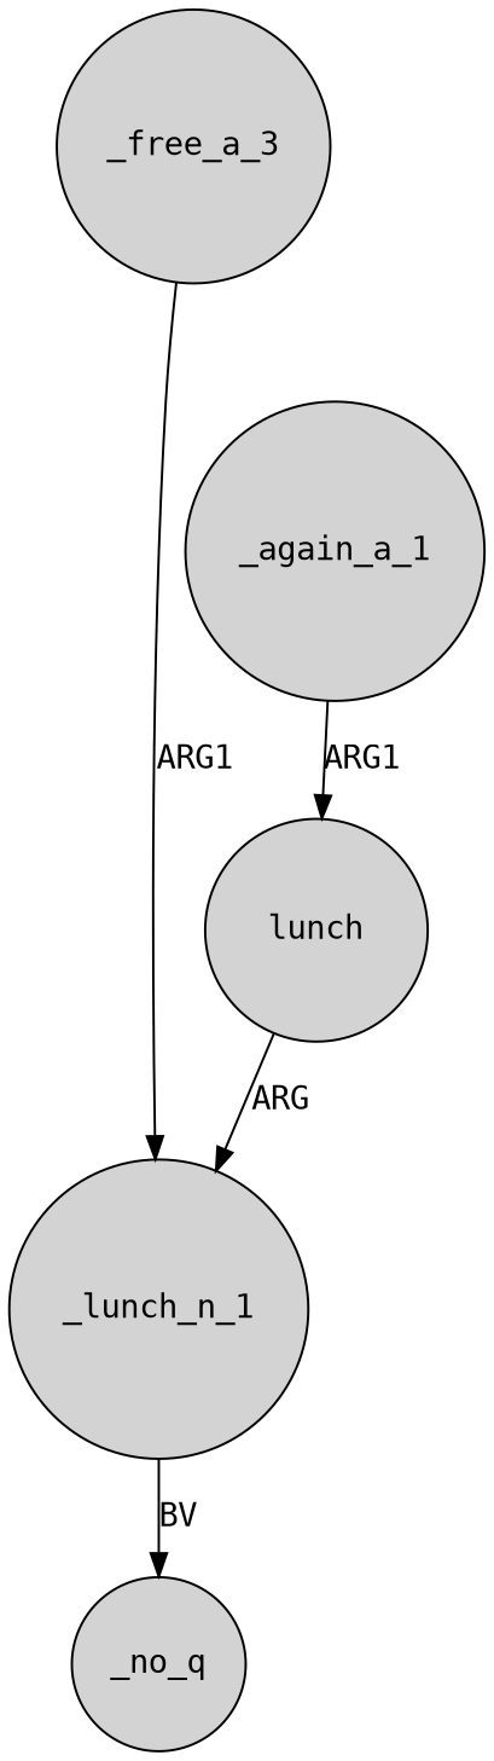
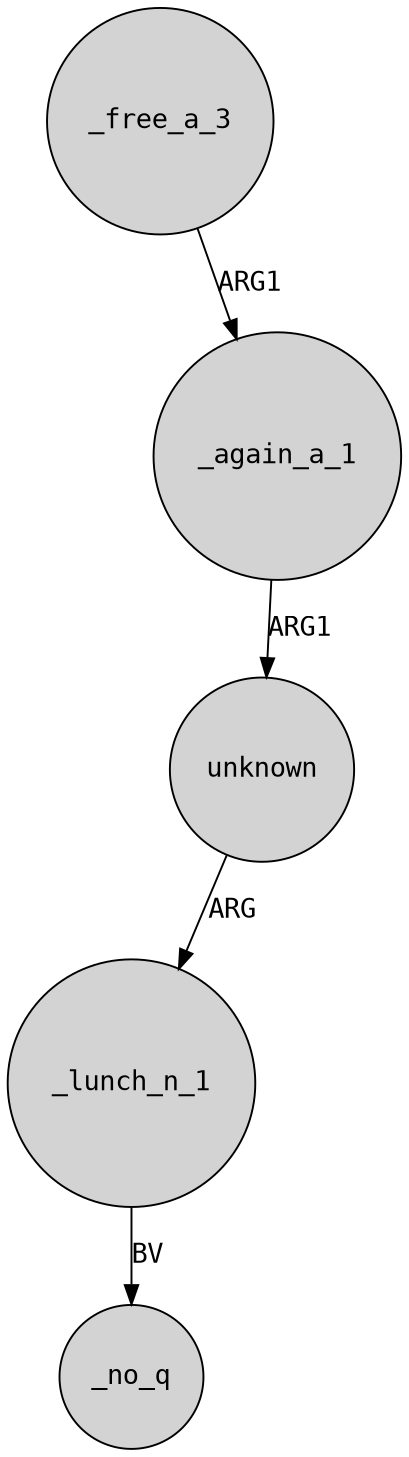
  digraph {
    fontname="DejaVu Sans Mono"
    node [fontname="DejaVu Sans Mono" shape=circle style=filled]
    edge [fontname="DejaVu Sans Mono"]
    n1 [label=_free_a_3]
    _lunch_n_1
    _no_q
    _again_a_1
-   unknown [label=lunch]
-   n1 -> _lunch_n_1 [label=ARG1]
+   unknown
+   n1 -> _again_a_1 [label=ARG1]
    _lunch_n_1 -> _no_q [label=BV]
    _again_a_1 -> unknown [label=ARG1]
    unknown -> _lunch_n_1 [label=ARG]
  }
